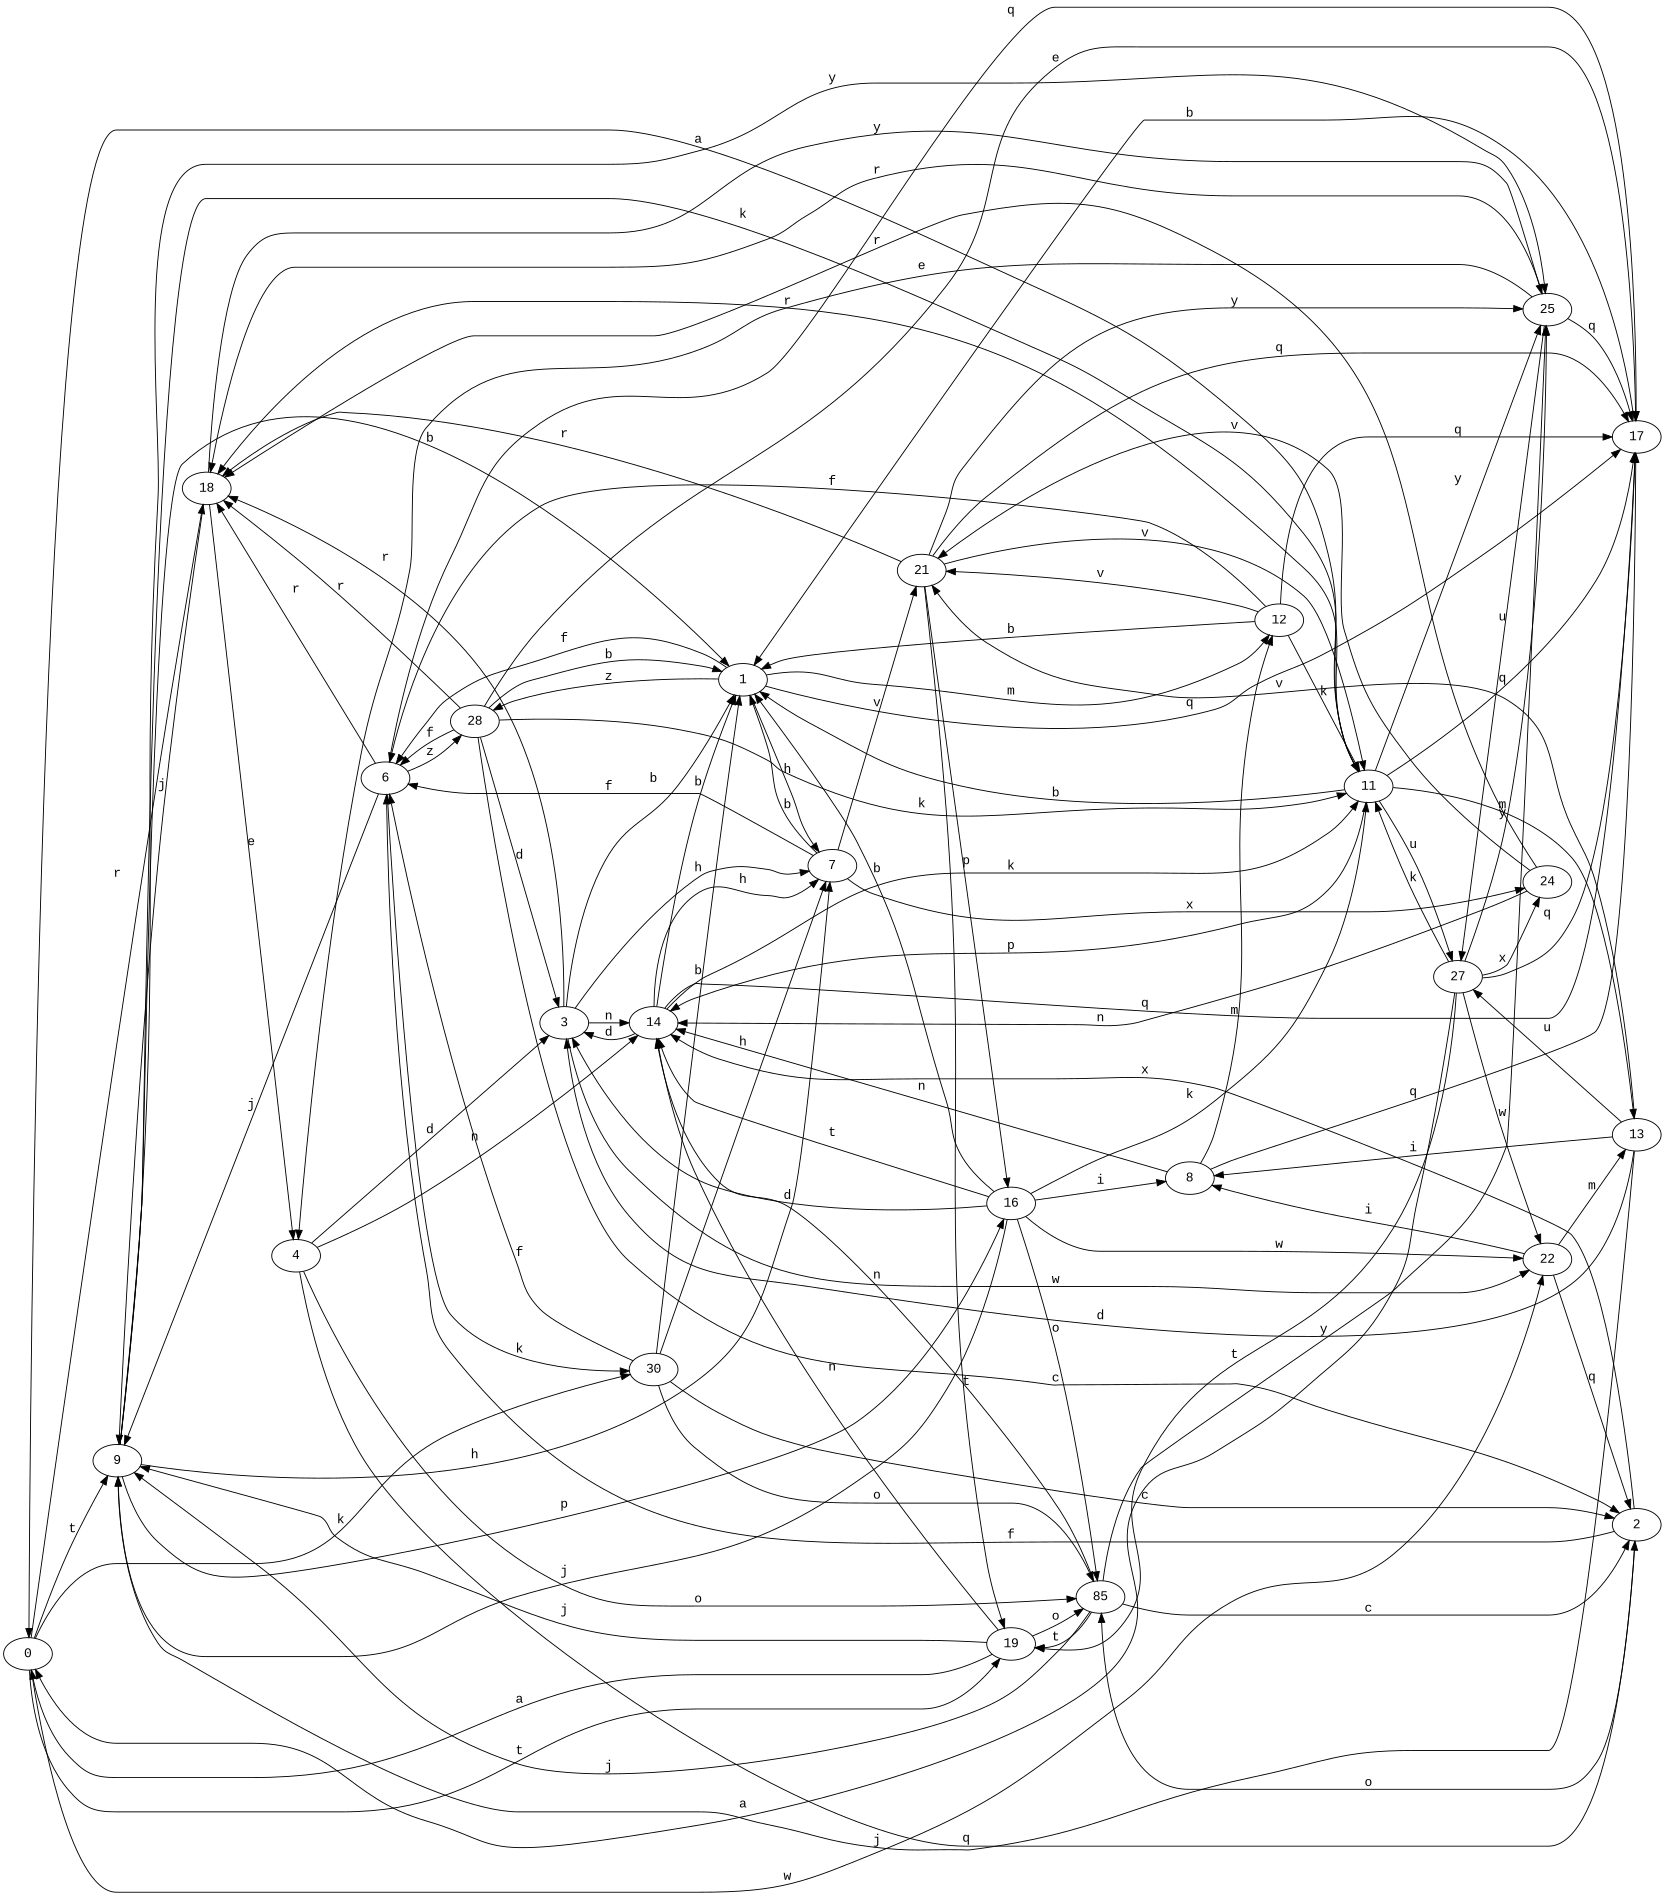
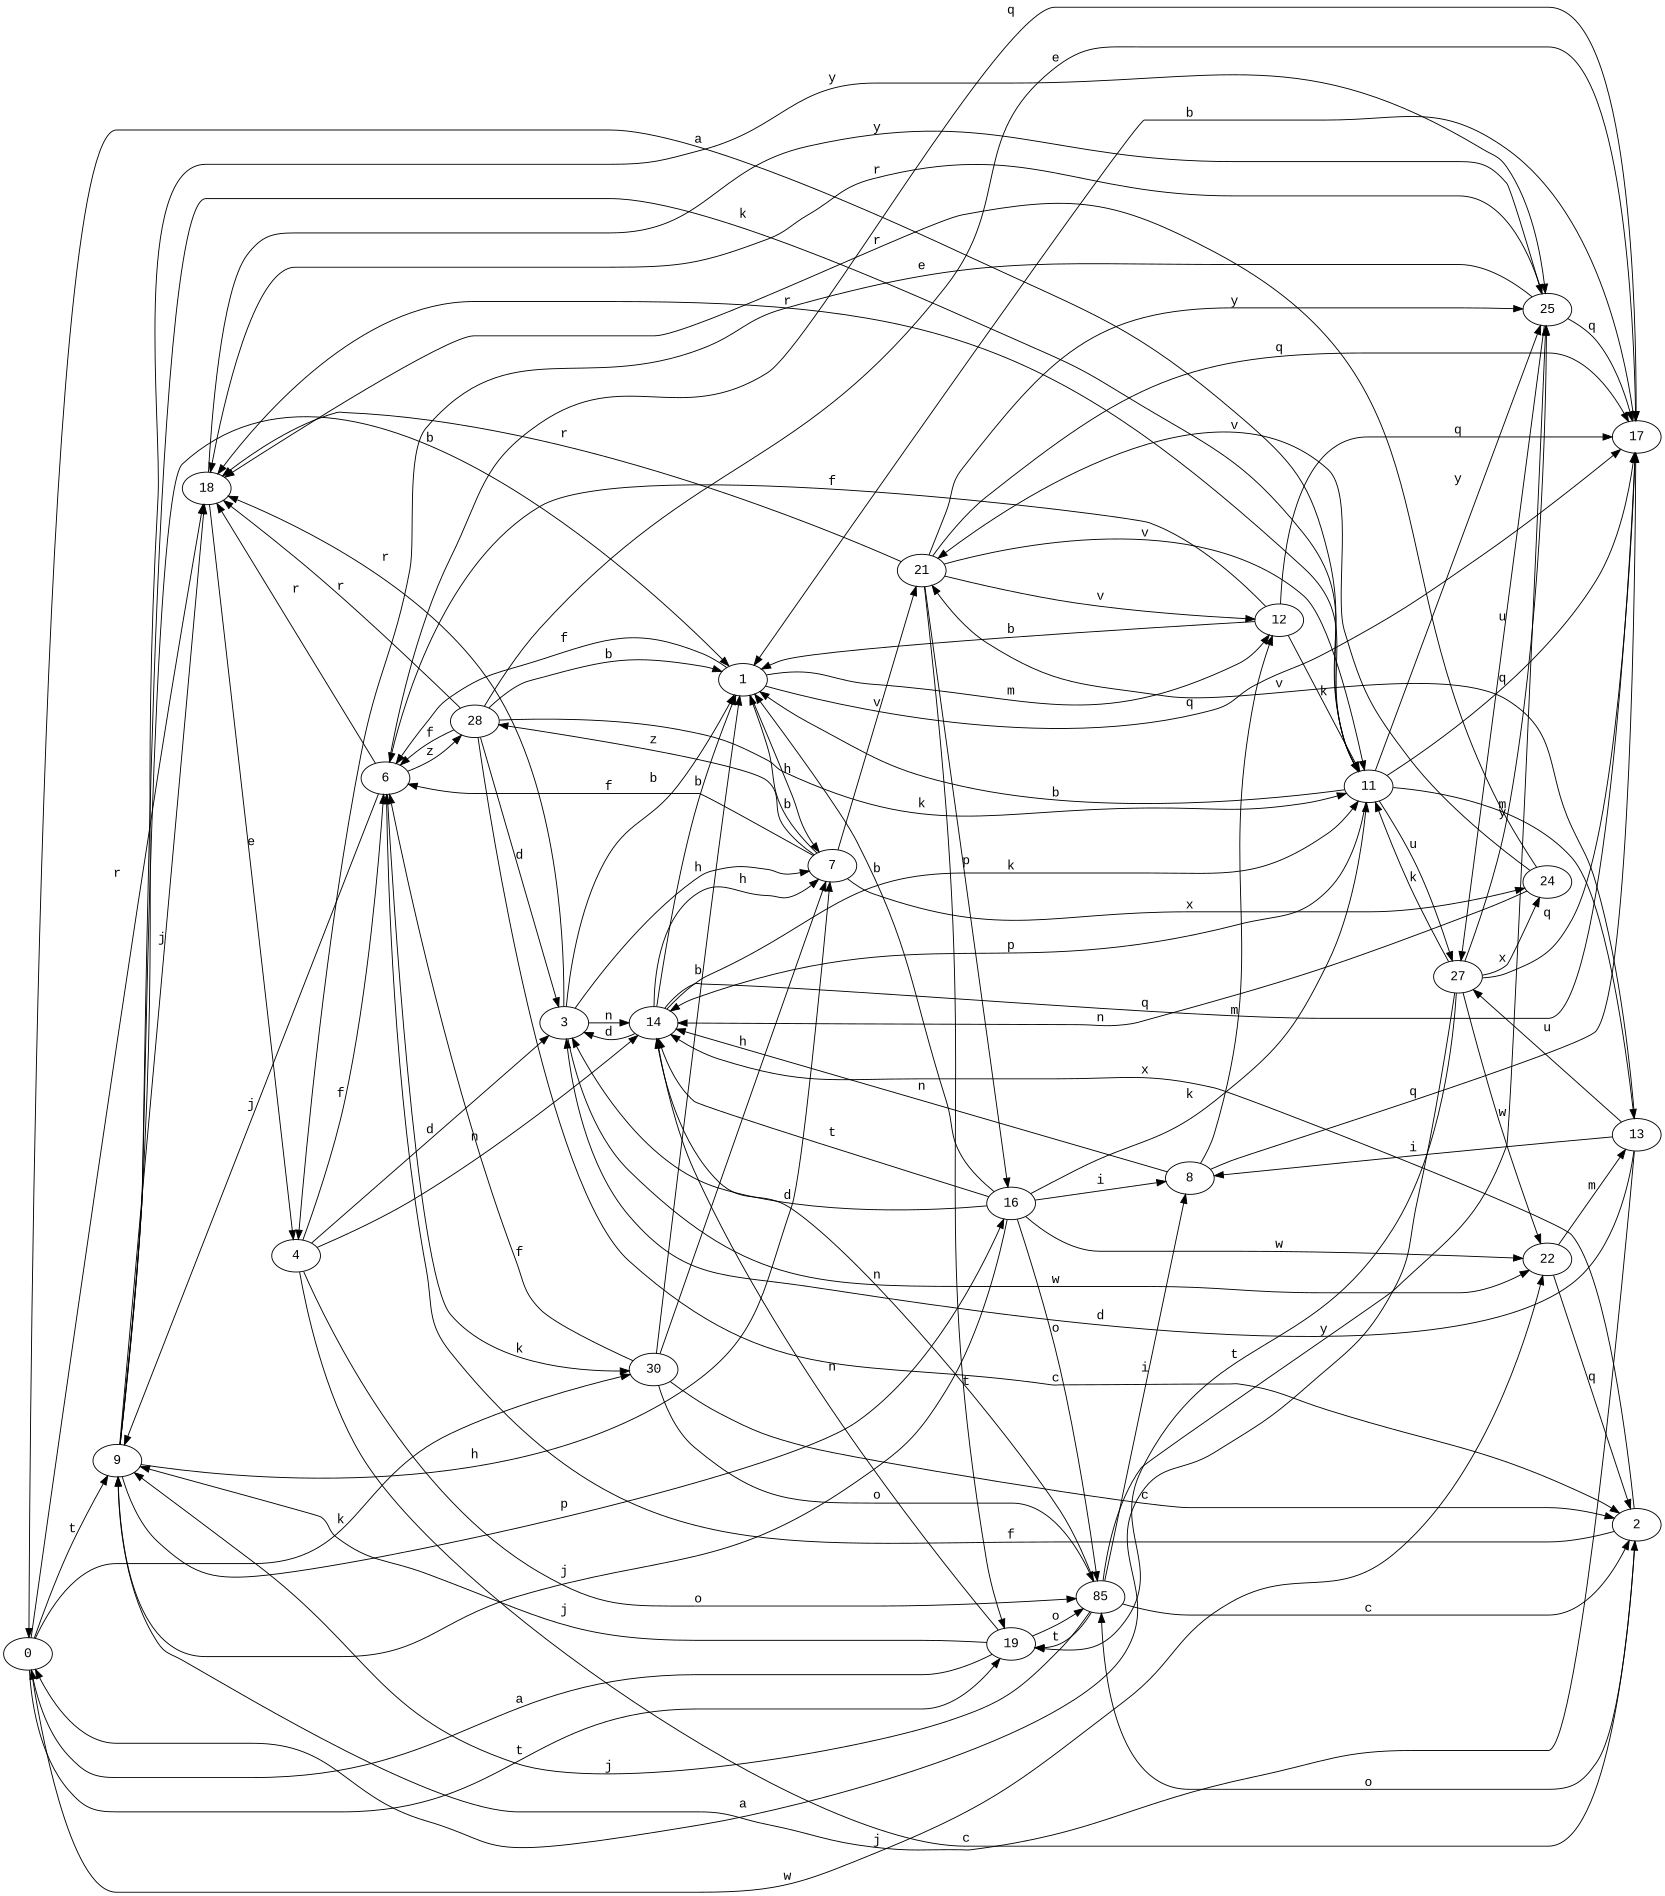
  strict digraph {
    fontname="Liberation Mono"
    rankdir=LR
    node [fontname="Liberation Mono"]
    edge [fontname="Liberation Mono"]
    0
    9
    n3 [label=30]
    18
    19
    22
    1
    7
    11
    16
    25
    n12 [label=6]
    2
    n14 [label=85]
    4
    14
    13
    12
    17
    28
    24
    21
    3
    8
    n25 [label=27]
    0 -> 9 [label=t]
    0 -> n3 [label=k]
    0 -> 18 [label=r]
    0 -> 19 [label=t]
    0 -> 22 [label=w]
    9 -> 1 [label=b]
    9 -> 7 [label=h]
    9 -> 11 [label=k]
    9 -> 16 [label=p]
    9 -> 25 [label=y]
    n3 -> 1 [label=b]
    n3 -> 7 [label=h]
    n3 -> n12 [label=f]
    n3 -> 2 [label=c]
    n3 -> n14 [label=o]
-   18 -> 9 [label=j]
+   9 -> 18 [label=j]
    18 -> 25 [label=y]
    18 -> 4 [label=e]
    19 -> 0 [label=a]
    19 -> 9 [label=j]
    19 -> n14 [label=o]
    19 -> 14 [label=n]
    22 -> 2 [label=q]
    22 -> 13 [label=m]
    1 -> 7 [label=h]
    1 -> n12 [label=f]
    1 -> 12 [label=m]
    1 -> 17 [label=q]
-   1 -> 28 [label=z]
+   7 -> 28 [label=z]
    7 -> 1 [label=b]
    7 -> n12 [label=f]
    7 -> 24 [label=x]
    7 -> 21 [label=v]
    11 -> 0 [label=a]
    11 -> 18 [label=r]
    11 -> 1 [label=b]
    11 -> 25 [label=y]
    11 -> 14 [label=p]
    11 -> 13 [label=m]
    11 -> 17 [label=q]
    11 -> n25 [label=u]
    16 -> 9 [label=j]
    16 -> 22 [label=w]
    16 -> 1 [label=b]
    16 -> 11 [label=k]
    16 -> n14 [label=o]
    16 -> 14 [label=t]
    16 -> 3 [label=d]
    16 -> 8 [label=i]
    25 -> 18 [label=r]
    25 -> 4 [label=e]
    25 -> 17 [label=q]
    25 -> n25 [label=u]
    n12 -> 9 [label=j]
    n12 -> n3 [label=k]
    n12 -> 18 [label=r]
    n12 -> 17 [label=q]
    n12 -> 28 [label=z]
    2 -> n12 [label=f]
    2 -> n14 [label=o]
    2 -> 14 [label=x]
    n14 -> 9 [label=j]
    n14 -> 19 [label=t]
    n14 -> 25 [label=y]
    n14 -> 2 [label=c]
    n14 -> 14 [label=n]
-   22 -> 8 [label=i]
-   4 -> 2 [label=q]
+   n14 -> 8 [label=i]
+   4 -> n12 [label=f]
+   4 -> 2 [label=c]
    4 -> n14 [label=o]
    4 -> 14 [label=n]
    4 -> 3 [label=d]
    14 -> 1 [label=b]
    14 -> 7 [label=h]
    14 -> 11 [label=k]
    14 -> 17 [label=q]
    14 -> 3 [label=d]
    13 -> 9 [label=j]
    13 -> 21 [label=v]
    13 -> 3 [label=d]
    13 -> 8 [label=i]
    13 -> n25 [label=u]
    12 -> 1 [label=b]
    12 -> 11 [label=k]
    12 -> n12 [label=f]
    12 -> 17 [label=q]
-   12 -> 21 [label=v]
+   21 -> 12 [label=v]
    17 -> 1 [label=b]
    28 -> 18 [label=r]
    28 -> 1 [label=b]
    28 -> 11 [label=k]
    28 -> n12 [label=f]
    28 -> 2 [label=c]
    28 -> 17 [label=e]
    28 -> 3 [label=d]
    24 -> 18 [label=r]
    24 -> 14 [label=n]
    24 -> 21 [label=v]
    21 -> 18 [label=r]
    21 -> 19 [label=t]
    21 -> 11 [label=v]
    21 -> 16 [label=p]
    21 -> 25 [label=y]
    21 -> 17 [label=q]
    3 -> 18 [label=r]
    3 -> 22 [label=w]
    3 -> 1 [label=b]
    3 -> 7 [label=h]
    3 -> 14 [label=n]
    8 -> 14 [label=n]
    8 -> 12 [label=m]
    8 -> 17 [label=q]
    n25 -> 0 [label=a]
    n25 -> 19 [label=t]
    n25 -> 22 [label=w]
    n25 -> 11 [label=k]
    n25 -> 25 [label=y]
    n25 -> 17 [label=q]
    n25 -> 24 [label=x]
  }
